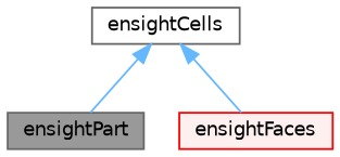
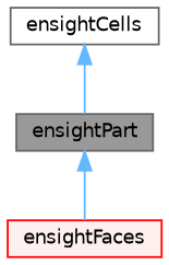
  digraph {
    node [color=gray40 fontname=Helvetica fontsize=10 shape=box style=filled]
    edge [color=steelblue1 dir=back fontname=Helvetica fontsize=10 labelfontname=Helvetica labelfontsize=10 style=solid]
    n1 [fillcolor=grey60 fontcolor=black height=0.2 label=ensightPart width=0.4]
    n2 [color=red fillcolor="#FFF0F0" height=0.2 label=ensightFaces width=0.4]
    n3 [fillcolor=white height=0.2 label=ensightCells width=0.4]
-   n3 -> n2
+   n1 -> n2
    n3 -> n1
  }
